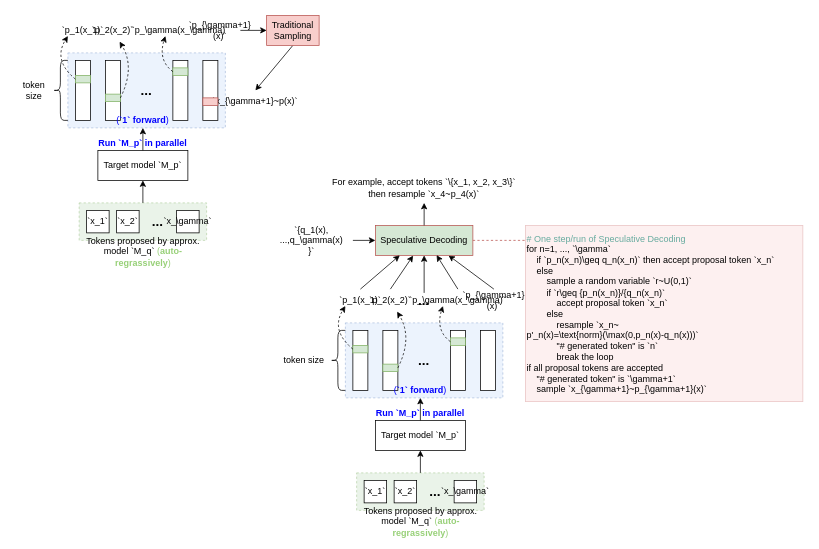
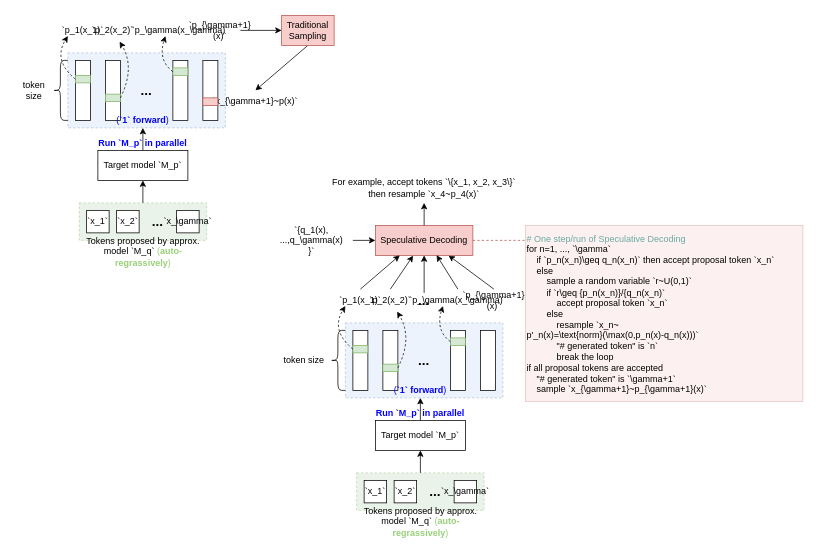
  <mxCell id="0" />
  <mxCell id="1" parent="0" />
  <mxCell id="2" value="" style="rounded=0;whiteSpace=wrap;html=1;fillColor=#d5e8d4;dashed=1;strokeColor=#82b366;opacity=50;" parent="1" vertex="1"><mxGeometry x="105" y="270" width="170" height="50" as="geometry" /></mxCell>
  <mxCell id="3" value="" style="rounded=0;whiteSpace=wrap;html=1;fillColor=#dae8fc;dashed=1;strokeColor=#6c8ebf;opacity=50;" parent="1" vertex="1"><mxGeometry x="90" y="70" width="210" height="100" as="geometry" /></mxCell>
  <mxCell id="4" value="Target model `M_p`" style="rounded=0;whiteSpace=wrap;html=1;" parent="1" vertex="1"><mxGeometry x="130" y="200" width="120" height="40" as="geometry" /></mxCell>
  <mxCell id="5" value="`x_1`" style="whiteSpace=wrap;html=1;aspect=fixed;" parent="1" vertex="1"><mxGeometry x="115" y="280" width="30" height="30" as="geometry" /></mxCell>
  <mxCell id="6" value="`x_2`" style="whiteSpace=wrap;html=1;aspect=fixed;" parent="1" vertex="1"><mxGeometry x="155" y="280" width="30" height="30" as="geometry" /></mxCell>
  <mxCell id="7" value="`x_\gamma`" style="whiteSpace=wrap;html=1;aspect=fixed;" parent="1" vertex="1"><mxGeometry x="235" y="280" width="30" height="30" as="geometry" /></mxCell>
  <mxCell id="8" value="&lt;font style=&quot;font-size: 18px;&quot;&gt;&lt;b&gt;...&lt;/b&gt;&lt;/font&gt;" style="text;html=1;strokeColor=none;fillColor=none;align=center;verticalAlign=middle;whiteSpace=wrap;rounded=0;" parent="1" vertex="1"><mxGeometry x="195" y="285" width="30" height="20" as="geometry" /></mxCell>
  <mxCell id="9" value="" style="rounded=0;whiteSpace=wrap;html=1;" parent="1" vertex="1"><mxGeometry x="100" y="80" width="20" height="80" as="geometry" /></mxCell>
  <mxCell id="10" value="" style="rounded=0;whiteSpace=wrap;html=1;" parent="1" vertex="1"><mxGeometry x="140" y="80" width="20" height="80" as="geometry" /></mxCell>
  <mxCell id="11" value="" style="rounded=0;whiteSpace=wrap;html=1;" parent="1" vertex="1"><mxGeometry x="230" y="80" width="20" height="80" as="geometry" /></mxCell>
  <mxCell id="12" value="&lt;font style=&quot;font-size: 18px;&quot;&gt;&lt;b&gt;...&lt;/b&gt;&lt;/font&gt;" style="text;html=1;strokeColor=none;fillColor=none;align=center;verticalAlign=middle;whiteSpace=wrap;rounded=0;" parent="1" vertex="1"><mxGeometry x="180" y="110" width="30" height="20" as="geometry" /></mxCell>
  <mxCell id="13" value="" style="rounded=0;whiteSpace=wrap;html=1;" parent="1" vertex="1"><mxGeometry x="270" y="80" width="20" height="80" as="geometry" /></mxCell>
  <mxCell id="14" value="`p_1(x_1)`" style="text;html=1;strokeColor=none;fillColor=none;align=center;verticalAlign=middle;whiteSpace=wrap;rounded=0;" parent="1" vertex="1"><mxGeometry x="90" y="25" width="40" height="30" as="geometry" /></mxCell>
  <mxCell id="15" value="`p_2(x_2)`" style="text;html=1;strokeColor=none;fillColor=none;align=center;verticalAlign=middle;whiteSpace=wrap;rounded=0;" parent="1" vertex="1"><mxGeometry x="130" y="25" width="40" height="30" as="geometry" /></mxCell>
  <mxCell id="16" value="`p_\gamma(x_\gamma)`" style="text;html=1;strokeColor=none;fillColor=none;align=center;verticalAlign=middle;whiteSpace=wrap;rounded=0;" parent="1" vertex="1"><mxGeometry x="220" y="25" width="40" height="30" as="geometry" /></mxCell>
  <mxCell id="17" value="`x_{\gamma+1}~p(x)`" style="text;html=1;strokeColor=none;fillColor=none;align=center;verticalAlign=middle;whiteSpace=wrap;rounded=0;" parent="1" vertex="1"><mxGeometry x="300" y="120" width="80" height="30" as="geometry" /></mxCell>
  <mxCell id="18" value="" style="shape=curlyBracket;whiteSpace=wrap;html=1;rounded=1;labelPosition=left;verticalLabelPosition=middle;align=right;verticalAlign=middle;" parent="1" vertex="1"><mxGeometry x="70" y="80" width="20" height="80" as="geometry" /></mxCell>
  <mxCell id="19" value="token size" style="text;html=1;strokeColor=none;fillColor=none;align=center;verticalAlign=middle;whiteSpace=wrap;rounded=0;" parent="1" vertex="1"><mxGeometry x="20" y="105" width="50" height="30" as="geometry" /></mxCell>
  <mxCell id="20" value="" style="rounded=0;whiteSpace=wrap;html=1;fillColor=#d5e8d4;strokeColor=#82b366;" parent="1" vertex="1"><mxGeometry x="100" y="100" width="20" height="10" as="geometry" /></mxCell>
  <mxCell id="21" value="" style="curved=1;endArrow=classic;html=1;rounded=0;entryX=0;entryY=0.75;entryDx=0;entryDy=0;exitX=0;exitY=0.5;exitDx=0;exitDy=0;dashed=1;" parent="1" source="20" target="14" edge="1"><mxGeometry width="50" height="50" relative="1" as="geometry"><mxPoint x="40" y="110" as="sourcePoint" /><mxPoint x="90" y="60" as="targetPoint" /><Array as="points"><mxPoint x="70" y="80" /></Array></mxGeometry></mxCell>
  <mxCell id="22" value="" style="rounded=0;whiteSpace=wrap;html=1;fillColor=#d5e8d4;strokeColor=#82b366;" parent="1" vertex="1"><mxGeometry x="140" y="125" width="20" height="10" as="geometry" /></mxCell>
  <mxCell id="23" value="" style="curved=1;endArrow=classic;html=1;rounded=0;exitX=1;exitY=0.5;exitDx=0;exitDy=0;dashed=1;" parent="1" source="22" target="15" edge="1"><mxGeometry width="50" height="50" relative="1" as="geometry"><mxPoint x="200" y="112" as="sourcePoint" /><mxPoint x="185" y="70" as="targetPoint" /><Array as="points"><mxPoint x="180" y="90" /></Array></mxGeometry></mxCell>
  <mxCell id="24" value="" style="rounded=0;whiteSpace=wrap;html=1;fillColor=#d5e8d4;strokeColor=#82b366;" parent="1" vertex="1"><mxGeometry x="230" y="90" width="20" height="10" as="geometry" /></mxCell>
  <mxCell id="25" value="" style="curved=1;endArrow=classic;html=1;rounded=0;entryX=0;entryY=0.75;entryDx=0;entryDy=0;exitX=0;exitY=0.5;exitDx=0;exitDy=0;dashed=1;" parent="1" source="24" target="16" edge="1"><mxGeometry width="50" height="50" relative="1" as="geometry"><mxPoint x="200" y="160" as="sourcePoint" /><mxPoint x="250" y="110" as="targetPoint" /><Array as="points"><mxPoint x="210" y="80" /></Array></mxGeometry></mxCell>
  <mxCell id="26" value="`p_{\gamma+1}(x)`" style="text;html=1;strokeColor=none;fillColor=none;align=center;verticalAlign=middle;whiteSpace=wrap;rounded=0;" parent="1" vertex="1"><mxGeometry x="266" y="25" width="54" height="30" as="geometry" /></mxCell>
  <mxCell id="27" value="" style="rounded=0;whiteSpace=wrap;html=1;fillColor=#f8cecc;strokeColor=#b85450;" parent="1" vertex="1"><mxGeometry x="270" y="130" width="20" height="10" as="geometry" /></mxCell>
  <mxCell id="28" style="edgeStyle=orthogonalEdgeStyle;rounded=0;orthogonalLoop=1;jettySize=auto;html=1;exitX=0.5;exitY=0;exitDx=0;exitDy=0;entryX=0.5;entryY=1;entryDx=0;entryDy=0;" parent="1" source="2" target="4" edge="1"><mxGeometry relative="1" as="geometry" /></mxCell>
  <mxCell id="29" value="Tokens proposed by approx. model `M_q` &lt;font color=&quot;#97d077&quot;&gt;(&lt;b&gt;auto-regrassively&lt;/b&gt;)&lt;/font&gt;" style="text;html=1;strokeColor=none;fillColor=none;align=center;verticalAlign=middle;whiteSpace=wrap;rounded=0;" parent="1" vertex="1"><mxGeometry x="105" y="320" width="171" height="30" as="geometry" /></mxCell>
  <mxCell id="30" style="rounded=0;orthogonalLoop=1;jettySize=auto;html=1;exitX=0.5;exitY=1;exitDx=0;exitDy=0;entryX=0.5;entryY=0;entryDx=0;entryDy=0;" parent="1" source="31" target="17" edge="1"><mxGeometry relative="1" as="geometry" /></mxCell>
- <mxCell id="31" value="Traditional Sampling" style="rounded=0;whiteSpace=wrap;html=1;fillColor=#f8cecc;strokeColor=#b85450;" parent="1" vertex="1"><mxGeometry x="355" y="20" width="70" height="40" as="geometry" /></mxCell>
+ <mxCell id="31" value="Traditional Sampling" style="rounded=0;whiteSpace=wrap;html=1;fillColor=#f8cecc;strokeColor=#b85450;" parent="1" vertex="1"><mxGeometry x="375" y="20" width="70" height="40" as="geometry" /></mxCell>
  <mxCell id="32" style="edgeStyle=orthogonalEdgeStyle;rounded=0;orthogonalLoop=1;jettySize=auto;html=1;exitX=1;exitY=0.5;exitDx=0;exitDy=0;entryX=0;entryY=0.5;entryDx=0;entryDy=0;" parent="1" source="26" target="31" edge="1"><mxGeometry relative="1" as="geometry" /></mxCell>
  <mxCell id="33" style="edgeStyle=orthogonalEdgeStyle;rounded=0;orthogonalLoop=1;jettySize=auto;html=1;exitX=0.5;exitY=0;exitDx=0;exitDy=0;" parent="1" source="4" edge="1"><mxGeometry relative="1" as="geometry"><mxPoint x="189.86" y="200" as="sourcePoint" /><mxPoint x="190" y="170" as="targetPoint" /></mxGeometry></mxCell>
  <mxCell id="34" value="&lt;font color=&quot;#0000ff&quot;&gt;&lt;b&gt;Run `M_p` in parallel&lt;/b&gt;&lt;/font&gt;" style="text;html=1;strokeColor=none;fillColor=none;align=center;verticalAlign=middle;whiteSpace=wrap;rounded=0;" parent="1" vertex="1"><mxGeometry x="130" y="180" width="120" height="20" as="geometry" /></mxCell>
  <mxCell id="35" value="&lt;font color=&quot;#0000ff&quot;&gt;(&lt;b&gt;`1` forward&lt;/b&gt;)&lt;/font&gt;" style="text;html=1;strokeColor=none;fillColor=none;align=center;verticalAlign=middle;whiteSpace=wrap;rounded=0;" parent="1" vertex="1"><mxGeometry x="150" y="150" width="80" height="20" as="geometry" /></mxCell>
  <mxCell id="36" value="&lt;font color=&quot;#67ab9f&quot;&gt;# One step/run of Speculative Decoding&lt;/font&gt;&lt;br&gt;for n=1, ..., `\gamma`&lt;br&gt;&lt;span style=&quot;&quot;&gt;&lt;span style=&quot;&quot;&gt;&amp;nbsp;&amp;nbsp;&amp;nbsp;&amp;nbsp;&lt;/span&gt;&lt;/span&gt;if `p_n(x_n)\geq q_n(x_n)` then accept proposal token `x_n`&lt;br&gt;&lt;span style=&quot;&quot;&gt;&lt;span style=&quot;&quot;&gt;&amp;nbsp;&amp;nbsp;&amp;nbsp;&amp;nbsp;&lt;/span&gt;&lt;/span&gt;else&lt;br&gt;&lt;span style=&quot;&quot;&gt;&lt;span style=&quot;&quot;&gt;&amp;nbsp;&amp;nbsp;&amp;nbsp;&amp;nbsp;&lt;/span&gt;&lt;span style=&quot;&quot;&gt;&lt;span style=&quot;&quot;&gt;&amp;nbsp;&amp;nbsp;&amp;nbsp;&amp;nbsp;&lt;/span&gt;&lt;/span&gt;&lt;/span&gt;sample a random variable `r~U(0,1)`&lt;br&gt;&lt;span style=&quot;&quot;&gt;&lt;span style=&quot;&quot;&gt;&amp;nbsp;&amp;nbsp;&amp;nbsp;&amp;nbsp;&lt;/span&gt;&lt;/span&gt;&lt;span style=&quot;&quot;&gt;&lt;span style=&quot;&quot;&gt;&amp;nbsp;&amp;nbsp;&amp;nbsp;&amp;nbsp;&lt;/span&gt;&lt;/span&gt;if `r\geq {p_n(x_n)}/{q_n(x_n)`&lt;br&gt;&lt;span style=&quot;&quot;&gt;&lt;span style=&quot;&quot;&gt;&amp;nbsp;&amp;nbsp;&amp;nbsp;&amp;nbsp;&lt;/span&gt;&lt;/span&gt;&lt;span style=&quot;&quot;&gt;&lt;span style=&quot;&quot;&gt;&amp;nbsp;&amp;nbsp;&amp;nbsp;&amp;nbsp;&lt;/span&gt;&lt;/span&gt;&lt;span style=&quot;&quot;&gt;&lt;span style=&quot;&quot;&gt;&amp;nbsp;&amp;nbsp;&amp;nbsp;&amp;nbsp;&lt;/span&gt;&lt;/span&gt;accept proposal token `x_n`&lt;br&gt;&lt;span style=&quot;&quot;&gt;&lt;span style=&quot;&quot;&gt;&amp;nbsp;&amp;nbsp;&amp;nbsp;&amp;nbsp;&lt;/span&gt;&lt;/span&gt;&lt;span style=&quot;&quot;&gt;&lt;span style=&quot;&quot;&gt;&amp;nbsp;&amp;nbsp;&amp;nbsp;&amp;nbsp;&lt;/span&gt;&lt;/span&gt;else&lt;br&gt;&lt;span style=&quot;&quot;&gt;&lt;span style=&quot;&quot;&gt;&amp;nbsp;&amp;nbsp;&amp;nbsp;&amp;nbsp;&lt;/span&gt;&lt;/span&gt;&lt;span style=&quot;&quot;&gt;&lt;span style=&quot;&quot;&gt;&amp;nbsp;&amp;nbsp;&amp;nbsp;&amp;nbsp;&lt;/span&gt;&lt;/span&gt;&lt;span style=&quot;&quot;&gt;&lt;span style=&quot;&quot;&gt;&amp;nbsp;&amp;nbsp;&amp;nbsp;&amp;nbsp;&lt;/span&gt;&lt;/span&gt;resample `x_n~&lt;br&gt;p'_n(x)=\text{norm}(\max(0,p_n(x)-q_n(x)))`&lt;br&gt;&lt;span style=&quot;white-space: pre;&quot;&gt;&#09;&lt;/span&gt;&amp;nbsp; &amp;nbsp; &quot;# generated token&quot; is `n`&lt;br&gt;&lt;span style=&quot;&quot;&gt;&lt;span style=&quot;&quot;&gt;&amp;nbsp;&amp;nbsp;&amp;nbsp;&amp;nbsp;&lt;/span&gt;&lt;/span&gt;&lt;span style=&quot;&quot;&gt;&lt;span style=&quot;&quot;&gt;&amp;nbsp;&amp;nbsp;&amp;nbsp;&amp;nbsp;&lt;/span&gt;&lt;/span&gt;&lt;span style=&quot;&quot;&gt;&lt;span style=&quot;&quot;&gt;&amp;nbsp;&amp;nbsp;&amp;nbsp;&amp;nbsp;&lt;/span&gt;&lt;/span&gt;break the loop&lt;br&gt;if all proposal tokens are accepted&lt;br&gt;&lt;span style=&quot;&quot;&gt;&lt;span style=&quot;&quot;&gt;&amp;nbsp;&amp;nbsp;&amp;nbsp;&amp;nbsp;&lt;/span&gt;&lt;/span&gt;&quot;# generated token&quot; is `\gamma+1`&lt;br&gt;&lt;span style=&quot;&quot;&gt;&lt;span style=&quot;&quot;&gt;&amp;nbsp;&amp;nbsp;&amp;nbsp;&amp;nbsp;&lt;/span&gt;&lt;/span&gt;sample `x_{\gamma+1}~p_{\gamma+1}(x)`" style="rounded=0;whiteSpace=wrap;html=1;align=left;fillColor=#f8cecc;strokeColor=#b85450;opacity=30;" parent="1" vertex="1"><mxGeometry x="700" y="300" width="370" height="235" as="geometry" /></mxCell>
  <mxCell id="37" value="" style="group" parent="1" vertex="1" connectable="0"><mxGeometry x="360" y="230" width="330" height="480" as="geometry" /></mxCell>
  <mxCell id="38" value="" style="rounded=0;whiteSpace=wrap;html=1;fillColor=#d5e8d4;dashed=1;strokeColor=#82b366;opacity=50;" parent="37" vertex="1"><mxGeometry x="115" y="400" width="170" height="50" as="geometry" /></mxCell>
  <mxCell id="39" value="" style="rounded=0;whiteSpace=wrap;html=1;fillColor=#dae8fc;dashed=1;strokeColor=#6c8ebf;opacity=50;" parent="37" vertex="1"><mxGeometry x="100" y="200" width="210" height="100" as="geometry" /></mxCell>
  <mxCell id="40" value="Target model `M_p`" style="rounded=0;whiteSpace=wrap;html=1;" parent="37" vertex="1"><mxGeometry x="140" y="330" width="120" height="40" as="geometry" /></mxCell>
  <mxCell id="41" value="`x_1`" style="whiteSpace=wrap;html=1;aspect=fixed;" parent="37" vertex="1"><mxGeometry x="125" y="410" width="30" height="30" as="geometry" /></mxCell>
  <mxCell id="42" value="`x_2`" style="whiteSpace=wrap;html=1;aspect=fixed;" parent="37" vertex="1"><mxGeometry x="165" y="410" width="30" height="30" as="geometry" /></mxCell>
  <mxCell id="43" value="`x_\gamma`" style="whiteSpace=wrap;html=1;aspect=fixed;" parent="37" vertex="1"><mxGeometry x="245" y="410" width="30" height="30" as="geometry" /></mxCell>
  <mxCell id="44" value="&lt;font style=&quot;font-size: 18px;&quot;&gt;&lt;b&gt;...&lt;/b&gt;&lt;/font&gt;" style="text;html=1;strokeColor=none;fillColor=none;align=center;verticalAlign=middle;whiteSpace=wrap;rounded=0;" parent="37" vertex="1"><mxGeometry x="205" y="415" width="30" height="20" as="geometry" /></mxCell>
  <mxCell id="45" value="" style="rounded=0;whiteSpace=wrap;html=1;" parent="37" vertex="1"><mxGeometry x="110" y="210" width="20" height="80" as="geometry" /></mxCell>
  <mxCell id="46" value="" style="rounded=0;whiteSpace=wrap;html=1;" parent="37" vertex="1"><mxGeometry x="150" y="210" width="20" height="80" as="geometry" /></mxCell>
  <mxCell id="47" value="" style="rounded=0;whiteSpace=wrap;html=1;" parent="37" vertex="1"><mxGeometry x="240" y="210" width="20" height="80" as="geometry" /></mxCell>
  <mxCell id="48" value="&lt;font style=&quot;font-size: 18px;&quot;&gt;&lt;b&gt;...&lt;/b&gt;&lt;/font&gt;" style="text;html=1;strokeColor=none;fillColor=none;align=center;verticalAlign=middle;whiteSpace=wrap;rounded=0;" parent="37" vertex="1"><mxGeometry x="190" y="240" width="30" height="20" as="geometry" /></mxCell>
  <mxCell id="49" value="" style="rounded=0;whiteSpace=wrap;html=1;" parent="37" vertex="1"><mxGeometry x="280" y="210" width="20" height="80" as="geometry" /></mxCell>
  <mxCell id="50" value="`p_1(x_1)`" style="text;html=1;strokeColor=none;fillColor=none;align=center;verticalAlign=middle;whiteSpace=wrap;rounded=0;" parent="37" vertex="1"><mxGeometry x="100" y="155" width="40" height="30" as="geometry" /></mxCell>
  <mxCell id="51" value="`p_2(x_2)`" style="text;html=1;strokeColor=none;fillColor=none;align=center;verticalAlign=middle;whiteSpace=wrap;rounded=0;" parent="37" vertex="1"><mxGeometry x="140" y="155" width="40" height="30" as="geometry" /></mxCell>
  <mxCell id="52" value="`p_\gamma(x_\gamma)`" style="text;html=1;strokeColor=none;fillColor=none;align=center;verticalAlign=middle;whiteSpace=wrap;rounded=0;" parent="37" vertex="1"><mxGeometry x="230" y="155" width="40" height="30" as="geometry" /></mxCell>
  <mxCell id="53" value="" style="shape=curlyBracket;whiteSpace=wrap;html=1;rounded=1;labelPosition=left;verticalLabelPosition=middle;align=right;verticalAlign=middle;" parent="37" vertex="1"><mxGeometry x="80" y="210" width="20" height="80" as="geometry" /></mxCell>
  <mxCell id="54" value="token size" style="text;html=1;strokeColor=none;fillColor=none;align=center;verticalAlign=middle;whiteSpace=wrap;rounded=0;" parent="37" vertex="1"><mxGeometry x="10" y="235" width="70" height="30" as="geometry" /></mxCell>
  <mxCell id="55" value="" style="rounded=0;whiteSpace=wrap;html=1;fillColor=#d5e8d4;strokeColor=#82b366;" parent="37" vertex="1"><mxGeometry x="110" y="230" width="20" height="10" as="geometry" /></mxCell>
  <mxCell id="56" value="" style="curved=1;endArrow=classic;html=1;rounded=0;entryX=0;entryY=0.75;entryDx=0;entryDy=0;exitX=0;exitY=0.5;exitDx=0;exitDy=0;dashed=1;" parent="37" source="55" target="50" edge="1"><mxGeometry width="50" height="50" relative="1" as="geometry"><mxPoint x="50" y="240" as="sourcePoint" /><mxPoint x="100" y="190" as="targetPoint" /><Array as="points"><mxPoint x="80" y="210" /></Array></mxGeometry></mxCell>
  <mxCell id="57" value="" style="rounded=0;whiteSpace=wrap;html=1;fillColor=#d5e8d4;strokeColor=#82b366;" parent="37" vertex="1"><mxGeometry x="150" y="255" width="20" height="10" as="geometry" /></mxCell>
  <mxCell id="58" value="" style="curved=1;endArrow=classic;html=1;rounded=0;exitX=1;exitY=0.5;exitDx=0;exitDy=0;dashed=1;" parent="37" source="57" target="51" edge="1"><mxGeometry width="50" height="50" relative="1" as="geometry"><mxPoint x="210" y="242" as="sourcePoint" /><mxPoint x="195" y="200" as="targetPoint" /><Array as="points"><mxPoint x="190" y="220" /></Array></mxGeometry></mxCell>
  <mxCell id="59" value="" style="rounded=0;whiteSpace=wrap;html=1;fillColor=#d5e8d4;strokeColor=#82b366;" parent="37" vertex="1"><mxGeometry x="240" y="220" width="20" height="10" as="geometry" /></mxCell>
  <mxCell id="60" value="" style="curved=1;endArrow=classic;html=1;rounded=0;entryX=0;entryY=0.75;entryDx=0;entryDy=0;exitX=0;exitY=0.5;exitDx=0;exitDy=0;dashed=1;" parent="37" source="59" target="52" edge="1"><mxGeometry width="50" height="50" relative="1" as="geometry"><mxPoint x="210" y="290" as="sourcePoint" /><mxPoint x="260" y="240" as="targetPoint" /><Array as="points"><mxPoint x="220" y="210" /></Array></mxGeometry></mxCell>
  <mxCell id="61" style="rounded=0;orthogonalLoop=1;jettySize=auto;html=1;exitX=0.5;exitY=0;exitDx=0;exitDy=0;entryX=0.75;entryY=1;entryDx=0;entryDy=0;" edge="1" parent="37" source="62" target="67"><mxGeometry relative="1" as="geometry" /></mxCell>
  <mxCell id="62" value="`p_{\gamma+1}(x)`" style="text;html=1;strokeColor=none;fillColor=none;align=center;verticalAlign=middle;whiteSpace=wrap;rounded=0;" parent="37" vertex="1"><mxGeometry x="276" y="155" width="44" height="30" as="geometry" /></mxCell>
  <mxCell id="63" style="edgeStyle=orthogonalEdgeStyle;rounded=0;orthogonalLoop=1;jettySize=auto;html=1;exitX=0.5;exitY=0;exitDx=0;exitDy=0;entryX=0.5;entryY=1;entryDx=0;entryDy=0;" parent="37" source="38" target="40" edge="1"><mxGeometry relative="1" as="geometry" /></mxCell>
  <mxCell id="64" value="Tokens proposed by approx. model `M_q`&amp;nbsp;&lt;span style=&quot;border-color: var(--border-color); color: rgb(151, 208, 119);&quot;&gt;(&lt;/span&gt;&lt;b style=&quot;border-color: var(--border-color); color: rgb(151, 208, 119);&quot;&gt;auto-regrassively&lt;/b&gt;&lt;span style=&quot;border-color: var(--border-color); color: rgb(151, 208, 119);&quot;&gt;)&lt;/span&gt;" style="text;html=1;strokeColor=none;fillColor=none;align=center;verticalAlign=middle;whiteSpace=wrap;rounded=0;" parent="37" vertex="1"><mxGeometry x="115" y="450" width="171" height="30" as="geometry" /></mxCell>
  <mxCell id="65" style="edgeStyle=orthogonalEdgeStyle;rounded=0;orthogonalLoop=1;jettySize=auto;html=1;exitX=0.5;exitY=0;exitDx=0;exitDy=0;" parent="37" source="40" edge="1"><mxGeometry relative="1" as="geometry"><mxPoint x="199.86" y="330" as="sourcePoint" /><mxPoint x="200" y="300" as="targetPoint" /></mxGeometry></mxCell>
  <mxCell id="66" value="&lt;font color=&quot;#0000ff&quot;&gt;(&lt;b&gt;`1` forward&lt;/b&gt;)&lt;/font&gt;" style="text;html=1;strokeColor=none;fillColor=none;align=center;verticalAlign=middle;whiteSpace=wrap;rounded=0;" parent="37" vertex="1"><mxGeometry x="160" y="280" width="80" height="20" as="geometry" /></mxCell>
- <mxCell id="67" value="Speculative Decoding" style="rounded=0;whiteSpace=wrap;html=1;fillColor=#d5e8d4;strokeColor=#b85450;" parent="37" vertex="1"><mxGeometry x="140" y="70" width="130" height="40" as="geometry" /></mxCell>
+ <mxCell id="67" value="Speculative Decoding" style="rounded=0;whiteSpace=wrap;html=1;fillColor=#f8cecc;strokeColor=#b85450;" parent="37" vertex="1"><mxGeometry x="140" y="70" width="130" height="40" as="geometry" /></mxCell>
  <mxCell id="68" style="rounded=0;orthogonalLoop=1;jettySize=auto;html=1;exitX=0.5;exitY=0;exitDx=0;exitDy=0;entryX=0.25;entryY=1;entryDx=0;entryDy=0;" parent="37" source="50" target="67" edge="1"><mxGeometry relative="1" as="geometry" /></mxCell>
  <mxCell id="69" value="&lt;font style=&quot;font-size: 18px;&quot;&gt;&lt;b&gt;...&lt;/b&gt;&lt;/font&gt;" style="text;html=1;strokeColor=none;fillColor=none;align=center;verticalAlign=middle;whiteSpace=wrap;rounded=0;" parent="37" vertex="1"><mxGeometry x="190" y="160" width="30" height="20" as="geometry" /></mxCell>
  <mxCell id="70" value="" style="endArrow=classic;html=1;rounded=0;exitX=0.5;exitY=0;exitDx=0;exitDy=0;entryX=0.5;entryY=1;entryDx=0;entryDy=0;" parent="37" source="69" target="67" edge="1"><mxGeometry width="50" height="50" relative="1" as="geometry"><mxPoint x="10" y="160" as="sourcePoint" /><mxPoint x="60" y="110" as="targetPoint" /></mxGeometry></mxCell>
  <mxCell id="71" style="rounded=0;orthogonalLoop=1;jettySize=auto;html=1;exitX=0.5;exitY=0;exitDx=0;exitDy=0;entryX=0.387;entryY=1.008;entryDx=0;entryDy=0;entryPerimeter=0;" parent="37" source="51" target="67" edge="1"><mxGeometry relative="1" as="geometry"><mxPoint x="200" y="110" as="targetPoint" /></mxGeometry></mxCell>
  <mxCell id="72" value="" style="endArrow=classic;html=1;rounded=0;exitX=0.5;exitY=0;exitDx=0;exitDy=0;entryX=0.628;entryY=0.992;entryDx=0;entryDy=0;entryPerimeter=0;" parent="37" source="52" target="67" edge="1"><mxGeometry width="50" height="50" relative="1" as="geometry"><mxPoint x="10" y="160" as="sourcePoint" /><mxPoint x="60" y="110" as="targetPoint" /></mxGeometry></mxCell>
  <mxCell id="73" style="edgeStyle=orthogonalEdgeStyle;rounded=0;orthogonalLoop=1;jettySize=auto;html=1;exitX=1;exitY=0.5;exitDx=0;exitDy=0;entryX=0;entryY=0.5;entryDx=0;entryDy=0;" parent="37" source="74" target="67" edge="1"><mxGeometry relative="1" as="geometry" /></mxCell>
  <mxCell id="74" value="`{q_1(x), ...,q_\gamma(x)&lt;br&gt;}`" style="text;html=1;strokeColor=none;fillColor=none;align=center;verticalAlign=middle;whiteSpace=wrap;rounded=0;" parent="37" vertex="1"><mxGeometry y="70" width="110" height="40" as="geometry" /></mxCell>
  <mxCell id="75" value="For example, accept tokens `\{x_1, x_2, x_3\}`&lt;br&gt;then resample `x_4~p_4(x)`" style="text;html=1;strokeColor=none;fillColor=none;align=center;verticalAlign=middle;whiteSpace=wrap;rounded=0;" parent="37" vertex="1"><mxGeometry x="80" width="250" height="40" as="geometry" /></mxCell>
  <mxCell id="76" value="&lt;font color=&quot;#0000ff&quot;&gt;&lt;b&gt;Run `M_p` in parallel&lt;/b&gt;&lt;/font&gt;" style="text;html=1;strokeColor=none;fillColor=none;align=center;verticalAlign=middle;whiteSpace=wrap;rounded=0;" parent="37" vertex="1"><mxGeometry x="140" y="310" width="120" height="20" as="geometry" /></mxCell>
  <mxCell id="77" style="edgeStyle=orthogonalEdgeStyle;rounded=0;orthogonalLoop=1;jettySize=auto;html=1;exitX=0.5;exitY=0;exitDx=0;exitDy=0;entryX=0.5;entryY=1;entryDx=0;entryDy=0;" parent="37" source="67" target="75" edge="1"><mxGeometry relative="1" as="geometry" /></mxCell>
  <mxCell id="78" style="edgeStyle=orthogonalEdgeStyle;rounded=0;orthogonalLoop=1;jettySize=auto;html=1;exitX=1;exitY=0.5;exitDx=0;exitDy=0;dashed=1;fillColor=#f8cecc;strokeColor=#b85450;endArrow=none;endFill=0;" parent="1" source="67" edge="1"><mxGeometry relative="1" as="geometry"><mxPoint x="699" y="320" as="targetPoint" /></mxGeometry></mxCell>
